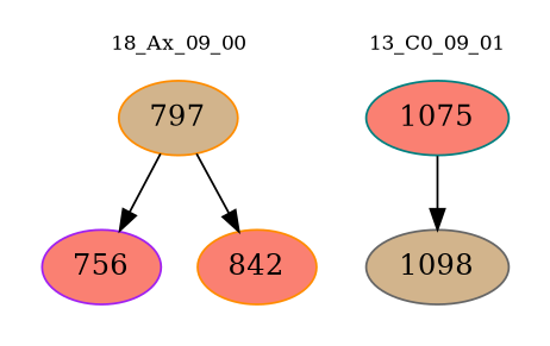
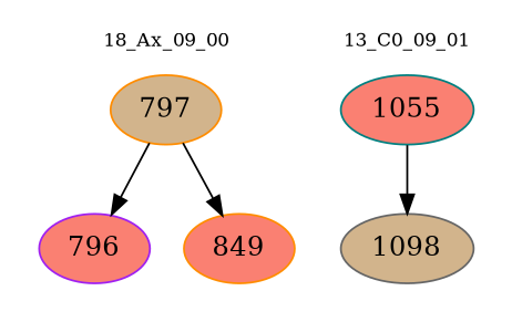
  digraph {
    node [color=darkorange fillcolor=salmon style=filled]
    edge [color=black]
    n1 [fillcolor=tan label=797]
-   n2 [color=purple label=756]
-   n3 [label=842]
-   n4 [color=teal label=1075]
+   n2 [color=purple label=796]
+   n3 [label=849]
+   n4 [color=teal label=1055]
    n5 [color=gray40 fillcolor=tan label=1098]
    subgraph cluster_1 {
      color=white
      fontsize=10
      label="18_Ax_09_00"
      n1
      n2
      n3
    }
    subgraph cluster_2 {
      color=white
      fontsize=10
      label="13_C0_09_01"
      n4
      n5
    }
    n1 -> n2
    n1 -> n3
    n4 -> n5
  }
